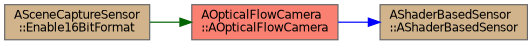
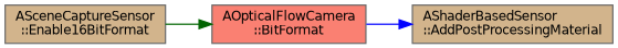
  digraph {
    rankdir=LR
    node [color=grey40 fillcolor=tan fontname=Helvetica fontsize=10 shape=box style=filled]
    edge [fontname=Helvetica fontsize=10 labelfontname=Helvetica labelfontsize=10 style=solid]
-   n1 [color=gray40 fillcolor=salmon fontcolor=black height=0.2 label="AOpticalFlowCamera\l::AOpticalFlowCamera" width=0.4]
-   n2 [height=0.2 label="AShaderBasedSensor\l::AShaderBasedSensor" width=0.4]
+   n1 [color=gray40 fillcolor=salmon fontcolor=black height=0.2 label="AOpticalFlowCamera\l::BitFormat" width=0.4]
+   n2 [height=0.2 label="AShaderBasedSensor\l::AddPostProcessingMaterial" width=0.4]
    n3 [height=0.2 label="ASceneCaptureSensor\l::Enable16BitFormat" width=0.4]
    n1 -> n2 [color=blue]
    n3 -> n1 [color=darkgreen]
  }
